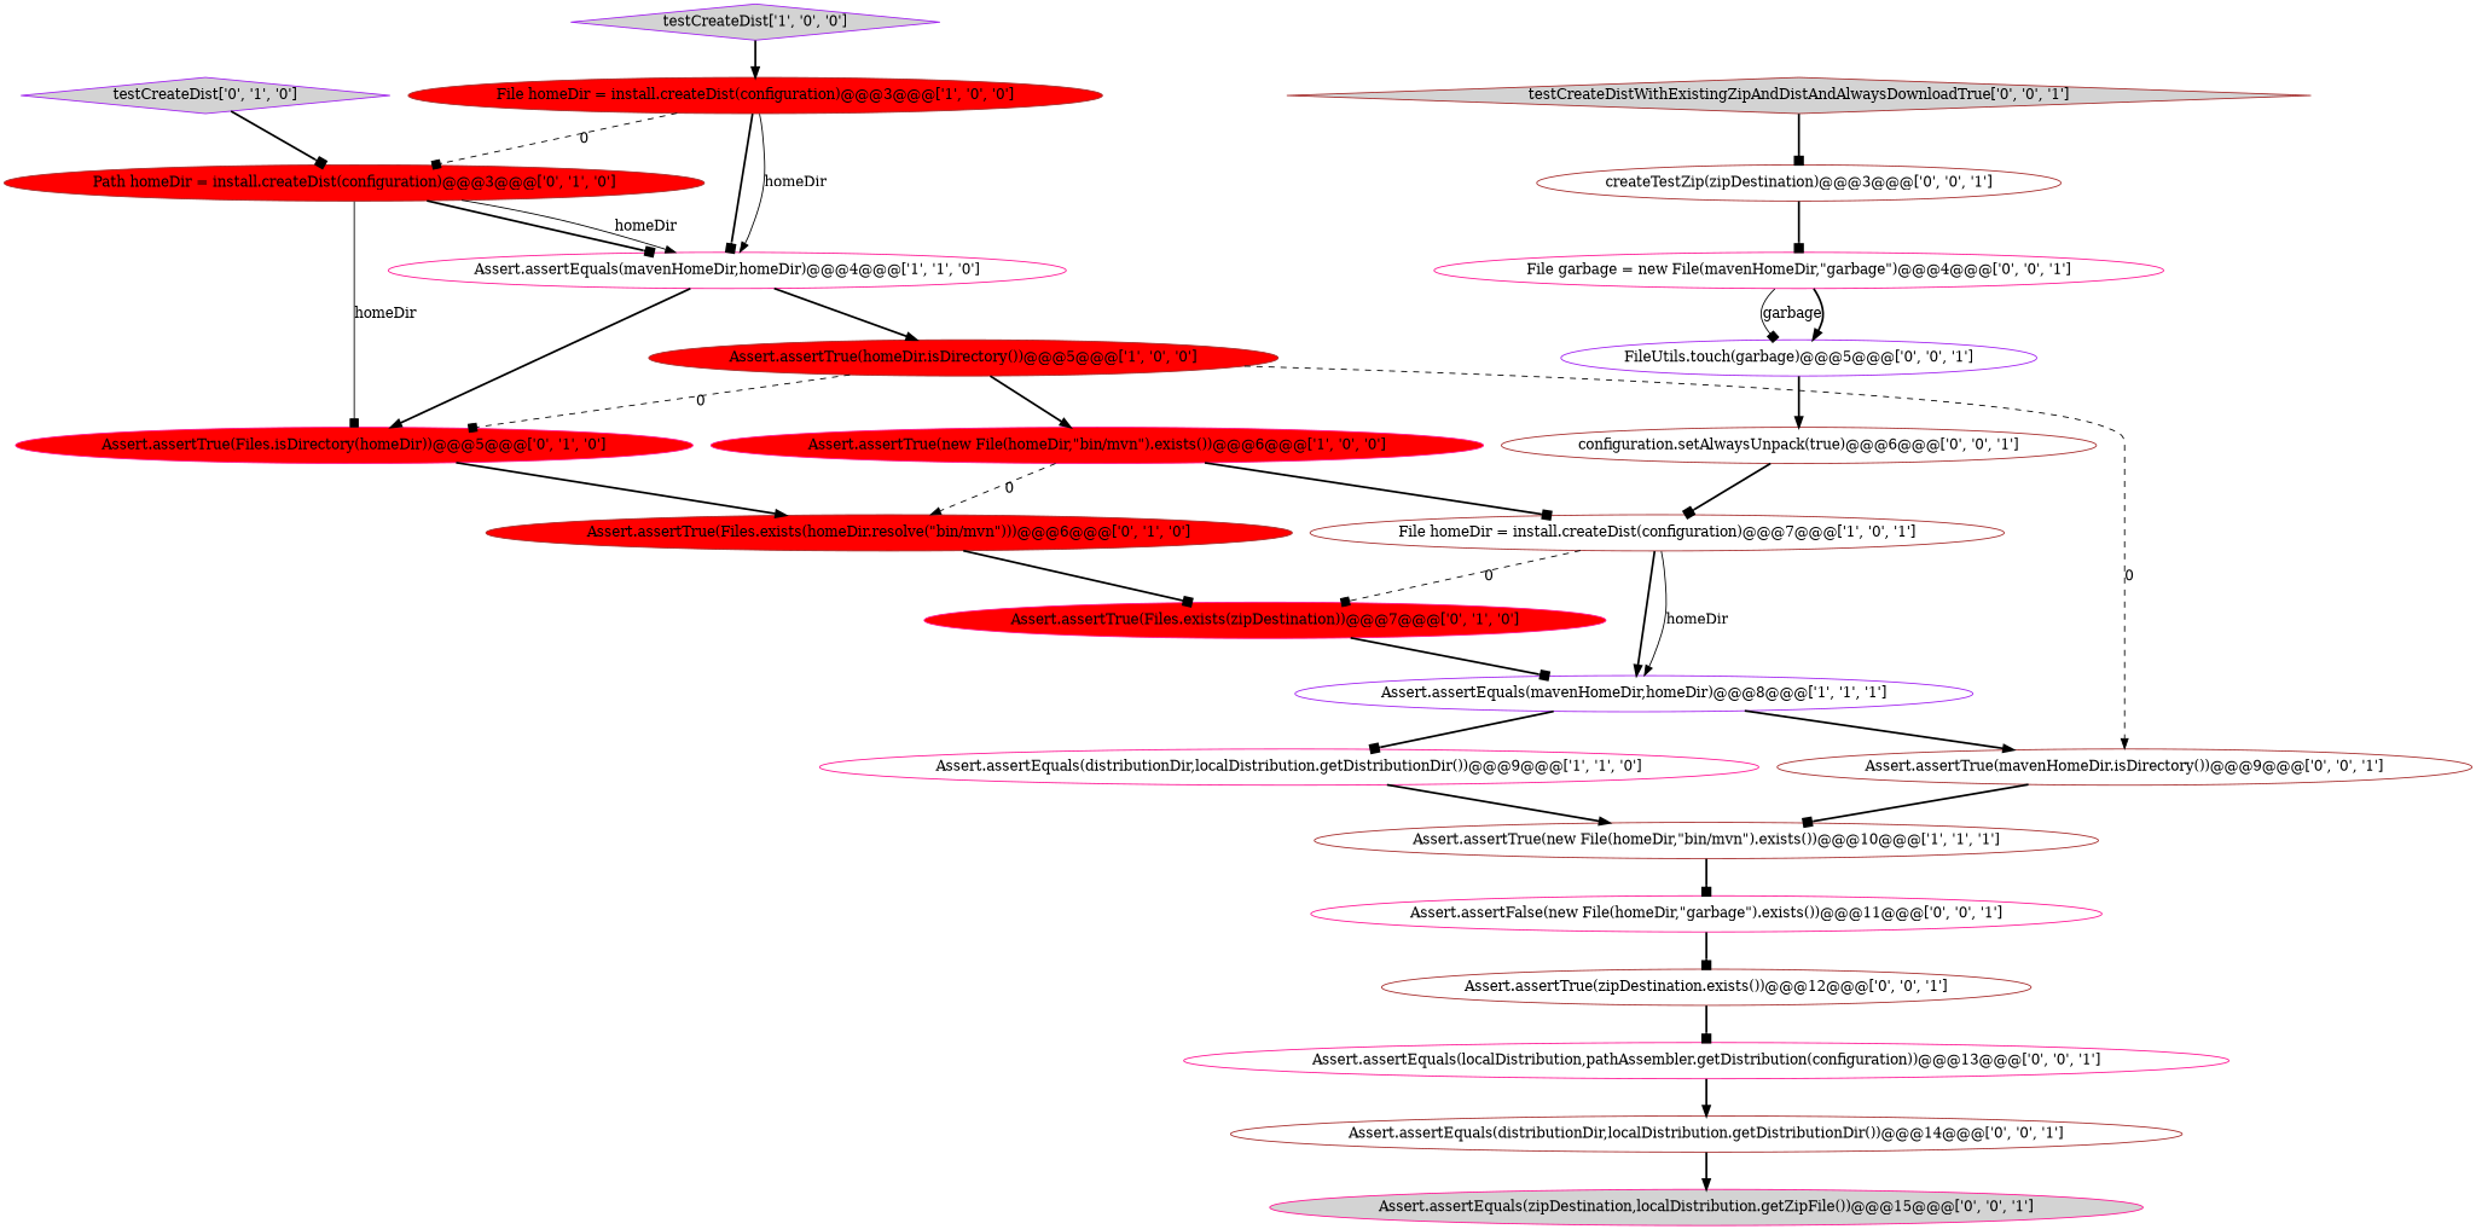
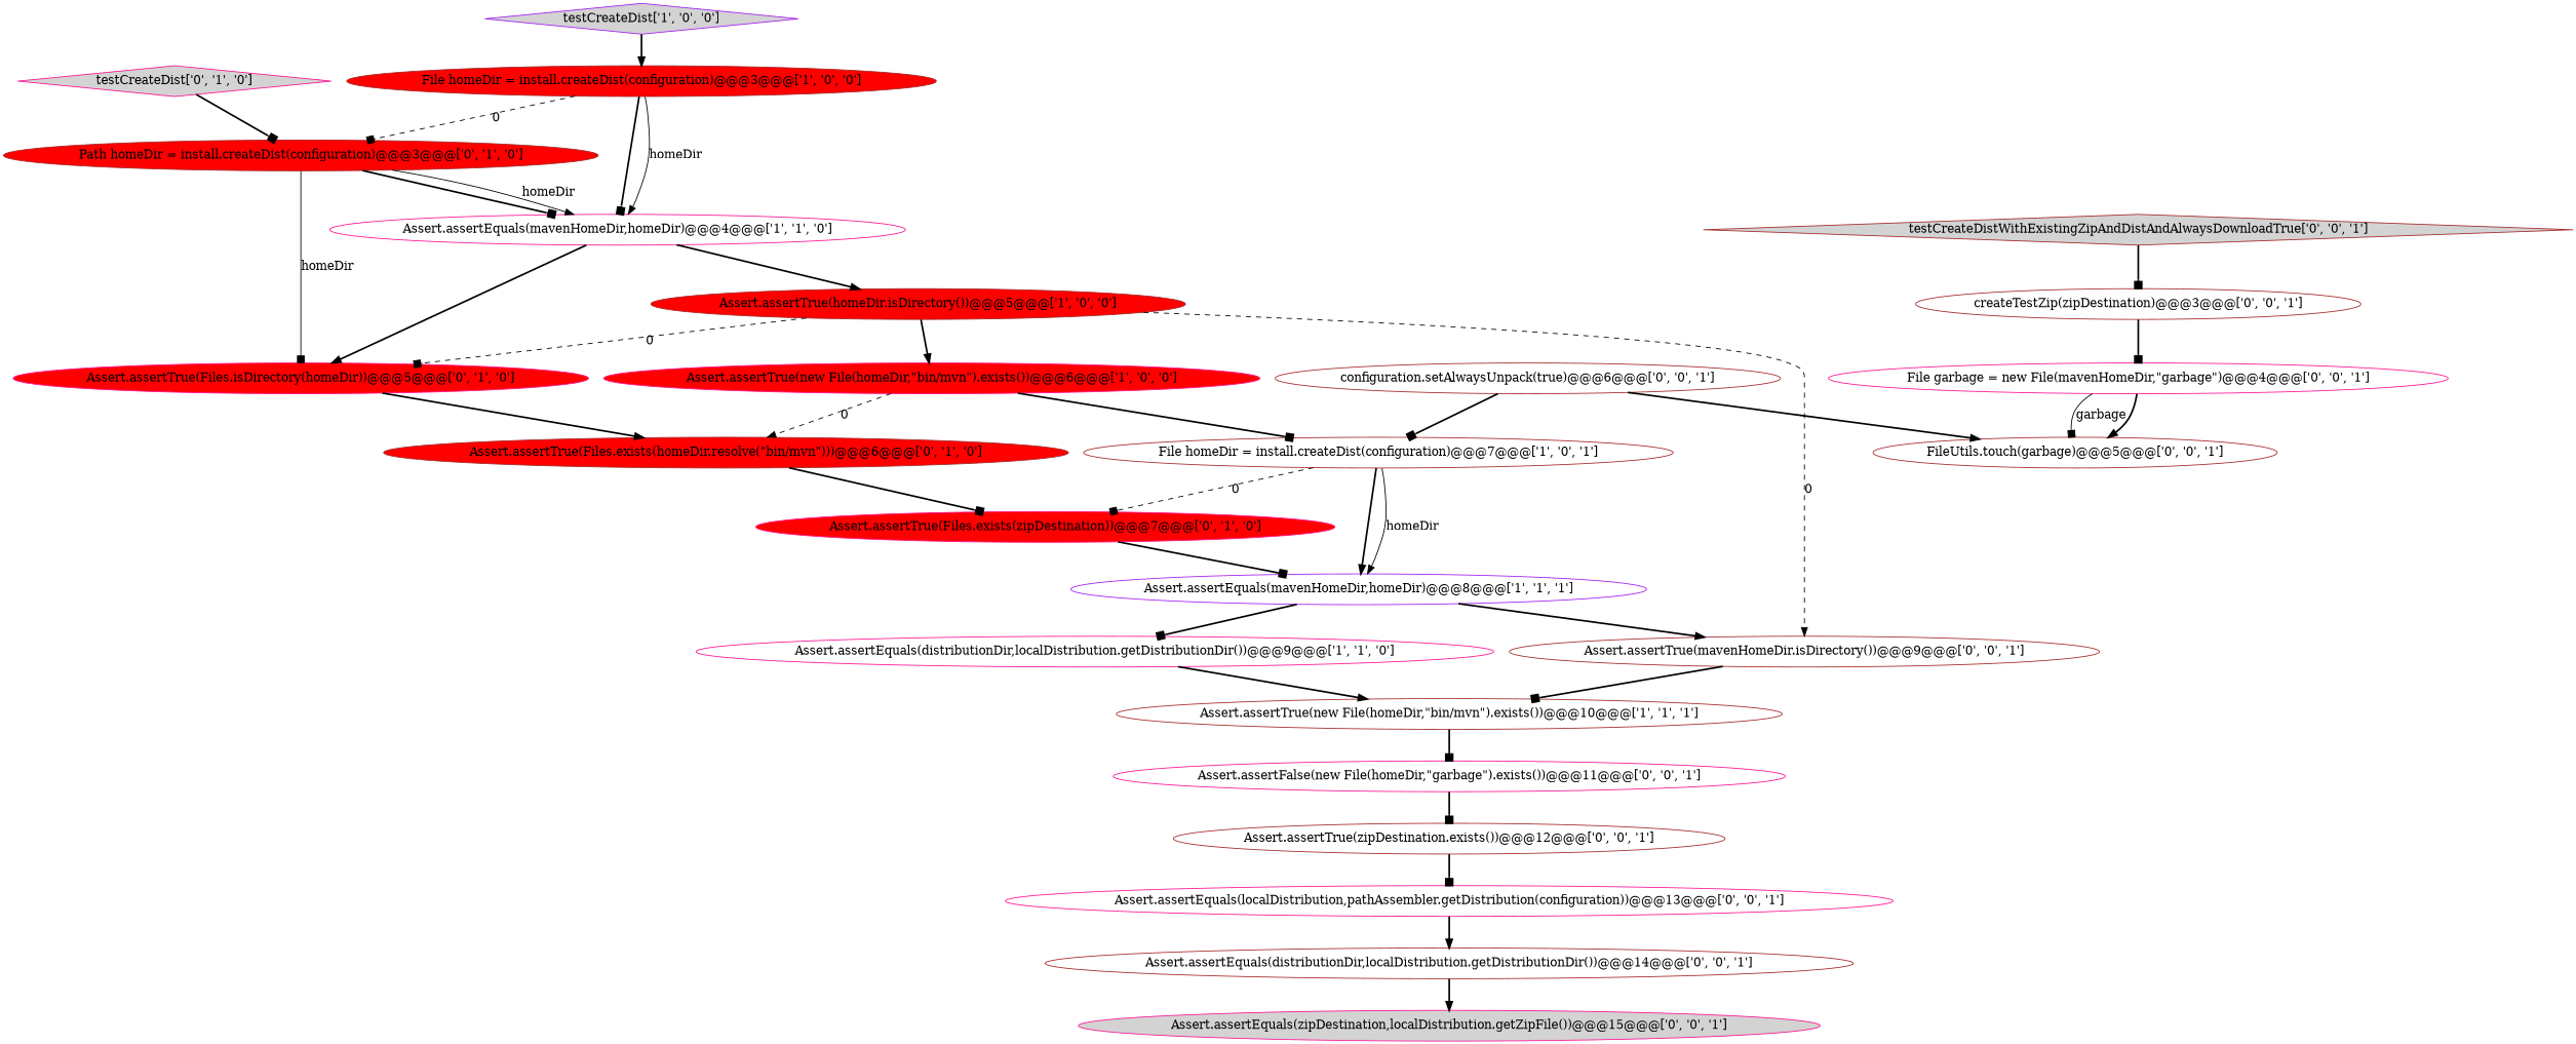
  digraph {
    node [color=brown fillcolor=white shape=ellipse style=filled]
    edge [arrowhead=box style=bold]
    n1 [color=deeppink fillcolor=red label="Assert.assertTrue(Files.exists(zipDestination))@@@7@@@['0', '1', '0']"]
    n2 [color=purple label="Assert.assertEquals(mavenHomeDir,homeDir)@@@8@@@['1', '1', '1']"]
    n3 [color=deeppink label="Assert.assertEquals(distributionDir,localDistribution.getDistributionDir())@@@9@@@['1', '1', '0']"]
    n4 [label="Assert.assertTrue(mavenHomeDir.isDirectory())@@@9@@@['0', '0', '1']"]
    n5 [fillcolor=red label="Path homeDir = install.createDist(configuration)@@@3@@@['0', '1', '0']"]
    n6 [color=deeppink label="Assert.assertEquals(mavenHomeDir,homeDir)@@@4@@@['1', '1', '0']"]
    n7 [color=deeppink fillcolor=red label="Assert.assertTrue(Files.isDirectory(homeDir))@@@5@@@['0', '1', '0']"]
    n8 [fillcolor=red label="Assert.assertTrue(homeDir.isDirectory())@@@5@@@['1', '0', '0']"]
    n9 [fillcolor=red label="Assert.assertTrue(Files.exists(homeDir.resolve(\"bin/mvn\")))@@@6@@@['0', '1', '0']"]
    n10 [label="File homeDir = install.createDist(configuration)@@@7@@@['1', '0', '1']"]
    n11 [label="createTestZip(zipDestination)@@@3@@@['0', '0', '1']"]
    n12 [color=deeppink label="File garbage = new File(mavenHomeDir,\"garbage\")@@@4@@@['0', '0', '1']"]
-   n13 [color=purple label="FileUtils.touch(garbage)@@@5@@@['0', '0', '1']"]
+   n13 [label="FileUtils.touch(garbage)@@@5@@@['0', '0', '1']"]
    n14 [label="configuration.setAlwaysUnpack(true)@@@6@@@['0', '0', '1']"]
    n15 [color=deeppink fillcolor=red label="Assert.assertTrue(new File(homeDir,\"bin/mvn\").exists())@@@6@@@['1', '0', '0']"]
-   n16 [color=purple fillcolor=lightgray label="testCreateDist['0', '1', '0']" shape=diamond]
+   n16 [color=deeppink fillcolor=lightgray label="testCreateDist['0', '1', '0']" shape=diamond]
    n17 [label="Assert.assertEquals(distributionDir,localDistribution.getDistributionDir())@@@14@@@['0', '0', '1']"]
    n18 [color=deeppink fillcolor=lightgray label="Assert.assertEquals(zipDestination,localDistribution.getZipFile())@@@15@@@['0', '0', '1']"]
    n19 [label="Assert.assertTrue(new File(homeDir,\"bin/mvn\").exists())@@@10@@@['1', '1', '1']"]
    n20 [color=deeppink label="Assert.assertFalse(new File(homeDir,\"garbage\").exists())@@@11@@@['0', '0', '1']"]
    n21 [label="Assert.assertTrue(zipDestination.exists())@@@12@@@['0', '0', '1']"]
    n22 [color=deeppink label="Assert.assertEquals(localDistribution,pathAssembler.getDistribution(configuration))@@@13@@@['0', '0', '1']"]
    n23 [color=purple fillcolor=lightgray label="testCreateDist['1', '0', '0']" shape=diamond]
    n24 [fillcolor=red label="File homeDir = install.createDist(configuration)@@@3@@@['1', '0', '0']"]
    n25 [fillcolor=lightgray label="testCreateDistWithExistingZipAndDistAndAlwaysDownloadTrue['0', '0', '1']" shape=diamond]
    n1 -> n2
    n2 -> n3
    n2 -> n4 [arrowhead=normal]
    n3 -> n19 [arrowhead=normal]
    n4 -> n19
    n5 -> n6
    n5 -> n6 [arrowhead=normal label=homeDir style=solid]
    n5 -> n7 [label=homeDir style=solid]
    n6 -> n7 [arrowhead=normal]
    n6 -> n8 [arrowhead=normal]
    n7 -> n9 [arrowhead=normal]
    n8 -> n4 [arrowhead=normal label=0 style=dashed]
    n8 -> n7 [label=0 style=dashed]
    n8 -> n15 [arrowhead=normal]
    n9 -> n1
    n10 -> n1 [label=0 style=dashed]
    n10 -> n2 [arrowhead=normal]
    n10 -> n2 [arrowhead=normal label=homeDir style=solid]
    n11 -> n12
    n12 -> n13 [label=garbage style=solid]
    n12 -> n13 [arrowhead=normal]
-   n13 -> n14 [arrowhead=normal]
+   n14 -> n13 [arrowhead=normal]
    n14 -> n10
    n15 -> n9 [arrowhead=normal label=0 style=dashed]
    n15 -> n10
    n16 -> n5
    n17 -> n18 [arrowhead=normal]
    n19 -> n20
    n20 -> n21
    n21 -> n22
    n22 -> n17 [arrowhead=normal]
    n23 -> n24 [arrowhead=normal]
    n24 -> n5 [label=0 style=dashed]
    n24 -> n6
    n24 -> n6 [arrowhead=normal label=homeDir style=solid]
    n25 -> n11
  }
